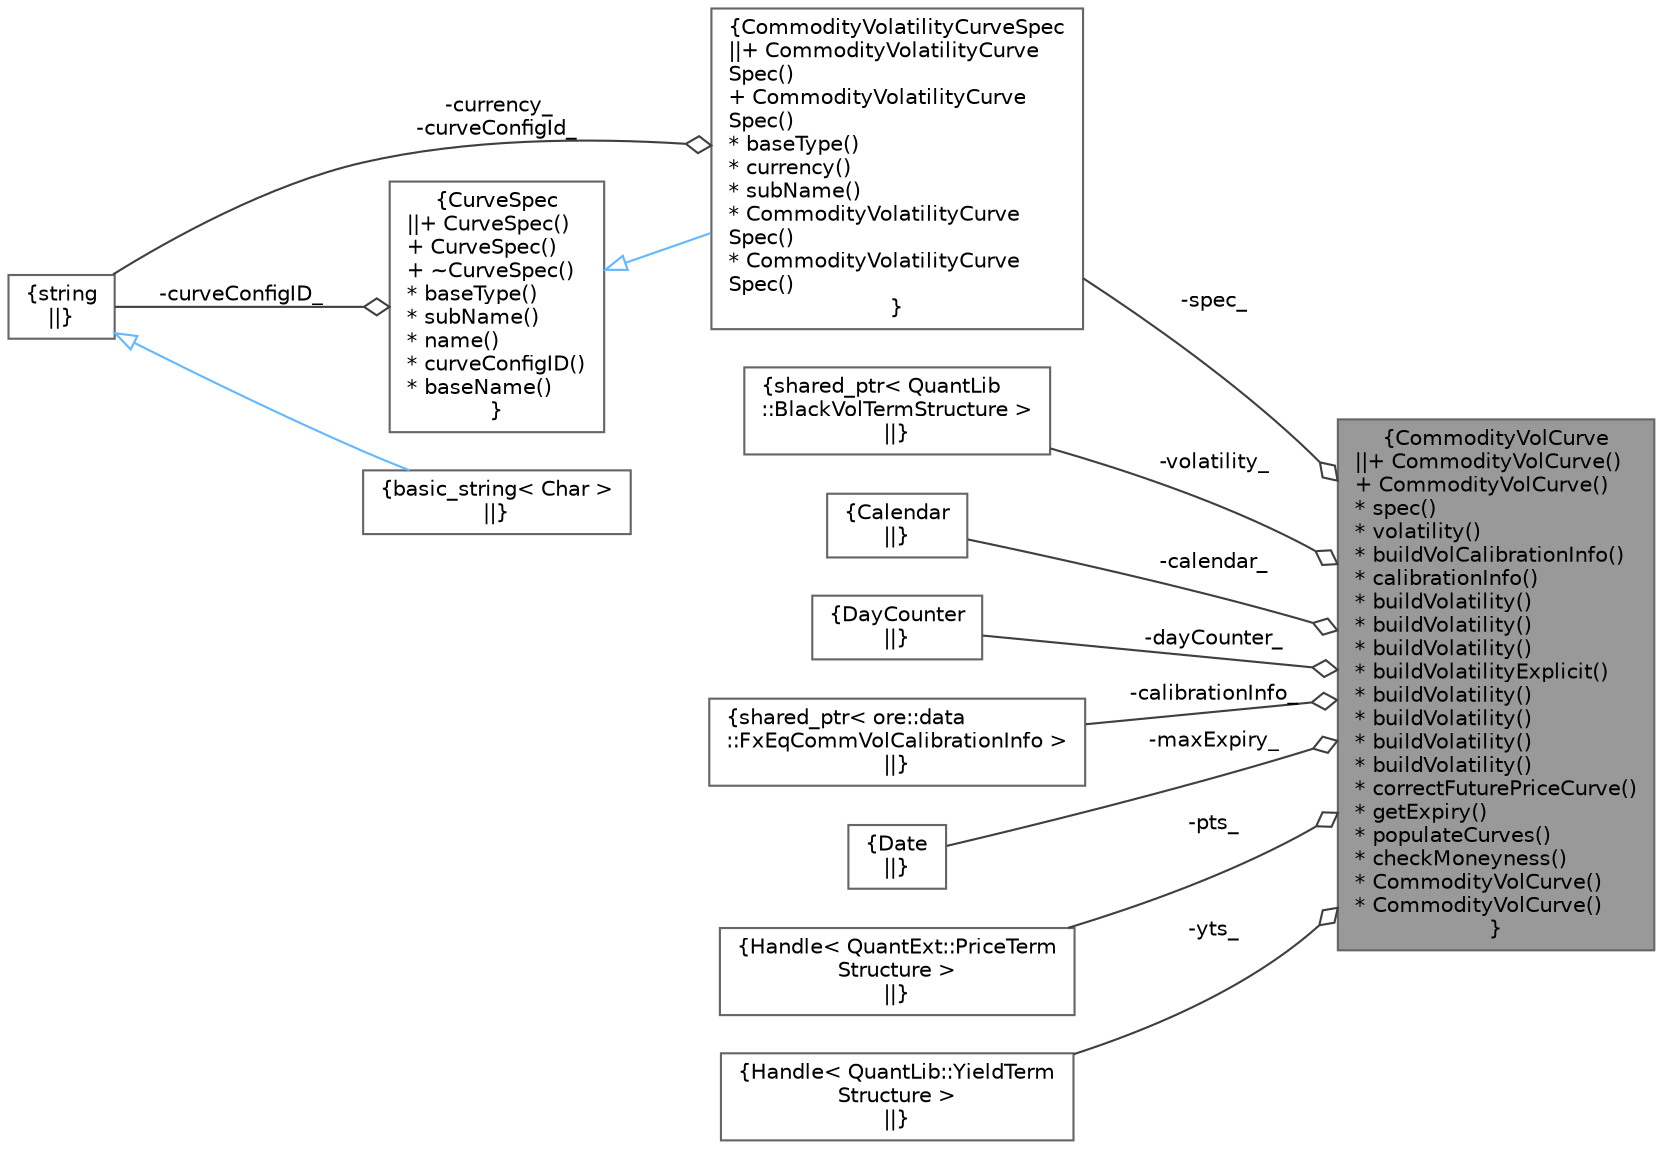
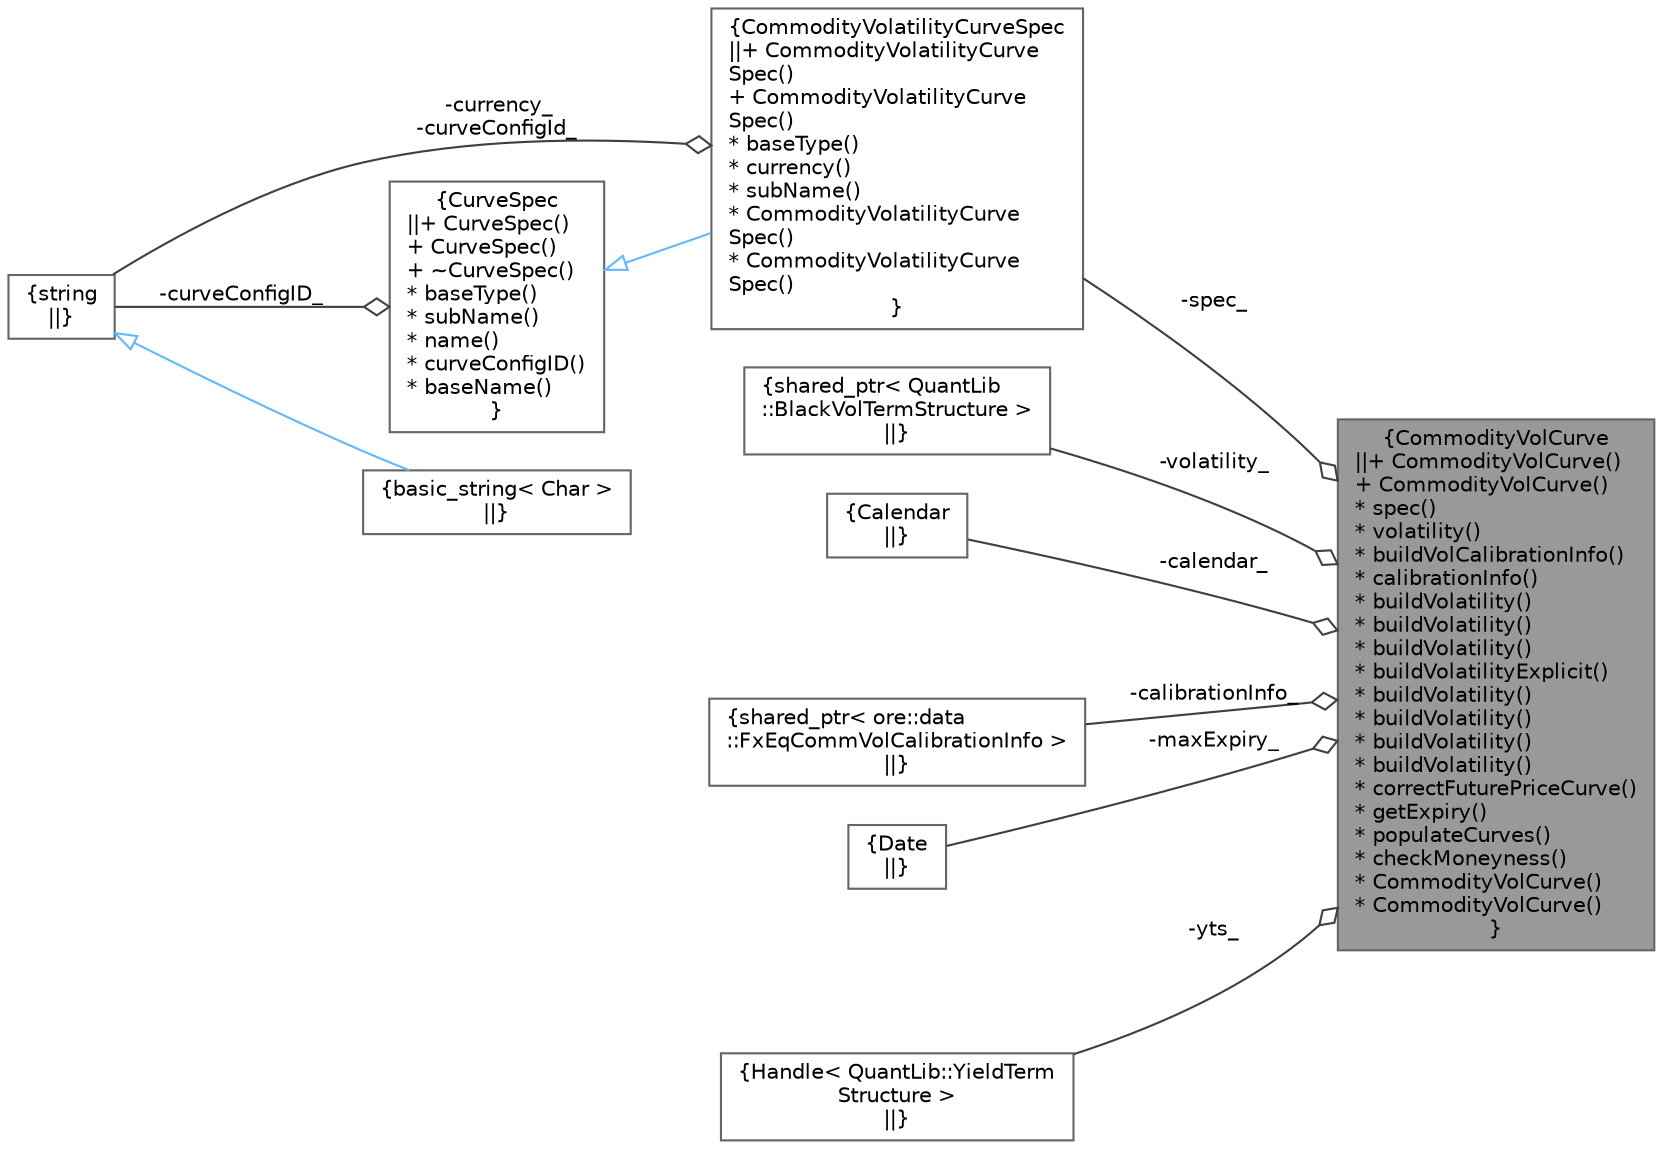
  digraph {
    rankdir=LR
    node [color=gray40 fillcolor=white fontname=Helvetica fontsize=10 shape=box style=filled]
    edge [arrowhead=odiamond color=grey25 fontname=Helvetica fontsize=10 labelfontname=Helvetica labelfontsize=10 style=solid]
    n1 [fillcolor=grey60 fontcolor=black height=0.2 label="{CommodityVolCurve\n||+ CommodityVolCurve()\l+ CommodityVolCurve()\l* spec()\l* volatility()\l* buildVolCalibrationInfo()\l* calibrationInfo()\l* buildVolatility()\l* buildVolatility()\l* buildVolatility()\l* buildVolatilityExplicit()\l* buildVolatility()\l* buildVolatility()\l* buildVolatility()\l* buildVolatility()\l* correctFuturePriceCurve()\l* getExpiry()\l* populateCurves()\l* checkMoneyness()\l* CommodityVolCurve()\l* CommodityVolCurve()\l}" width=0.4]
    n2 [height=0.2 label="{CommodityVolatilityCurveSpec\n||+ CommodityVolatilityCurve\lSpec()\l+ CommodityVolatilityCurve\lSpec()\l* baseType()\l* currency()\l* subName()\l* CommodityVolatilityCurve\lSpec()\l* CommodityVolatilityCurve\lSpec()\l}" width=0.4]
    n3 [height=0.2 label="{CurveSpec\n||+ CurveSpec()\l+ CurveSpec()\l+ ~CurveSpec()\l* baseType()\l* subName()\l* name()\l* curveConfigID()\l* baseName()\l}" width=0.4]
    n4 [height=0.2 label="{string\n||}" width=0.4]
    n5 [height=0.2 label="{basic_string\< Char \>\n||}" width=0.4]
    n6 [height=0.2 label="{shared_ptr\< QuantLib\l::BlackVolTermStructure \>\n||}" width=0.4]
    n7 [height=0.2 label="{Calendar\n||}" width=0.4]
-   n8 [height=0.2 label="{DayCounter\n||}" width=0.4]
    n9 [height=0.2 label="{shared_ptr\< ore::data\l::FxEqCommVolCalibrationInfo \>\n||}" width=0.4]
    n10 [height=0.2 label="{Date\n||}" width=0.4]
-   n11 [height=0.2 label="{Handle\< QuantExt::PriceTerm\lStructure \>\n||}" width=0.4]
    n12 [height=0.2 label="{Handle\< QuantLib::YieldTerm\lStructure \>\n||}" width=0.4]
    n2 -> n1 [label=" -spec_"]
    n3 -> n2 [arrowtail=onormal color=steelblue1 dir=back arrowhead=""]
    n4 -> n2 [label=" -currency_\n-curveConfigId_"]
    n4 -> n3 [label=" -curveConfigID_"]
    n4 -> n5 [arrowtail=onormal color=steelblue1 dir=back arrowhead=""]
    n6 -> n1 [label=" -volatility_"]
    n7 -> n1 [label=" -calendar_"]
-   n8 -> n1 [label=" -dayCounter_"]
    n9 -> n1 [label=" -calibrationInfo_"]
    n10 -> n1 [label=" -maxExpiry_"]
-   n11 -> n1 [label=" -pts_"]
    n12 -> n1 [label=" -yts_"]
  }
